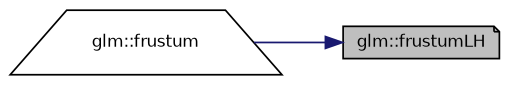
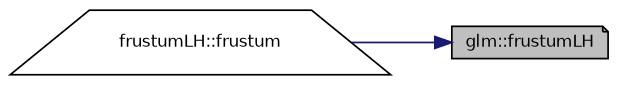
  digraph {
    rankdir=RL
    fontname="DejaVu Sans"
    node [color=black fontname="DejaVu Sans" fontsize=10 style=filled]
    n1 [fillcolor=grey75 fontcolor=black height=0.2 label="glm::frustumLH" shape=note width=0.4]
-   n2 [fillcolor=white height=0.2 label="glm::frustum" shape=trapezium width=0.4]
+   n2 [fillcolor=white height=0.2 label="frustumLH::frustum" shape=trapezium width=0.4]
    n1 -> n2 [color=midnightblue dir=back fontname="DejaVu Sans" fontsize=10 labelfontname=Helvetica labelfontsize=10 style=solid]
  }
